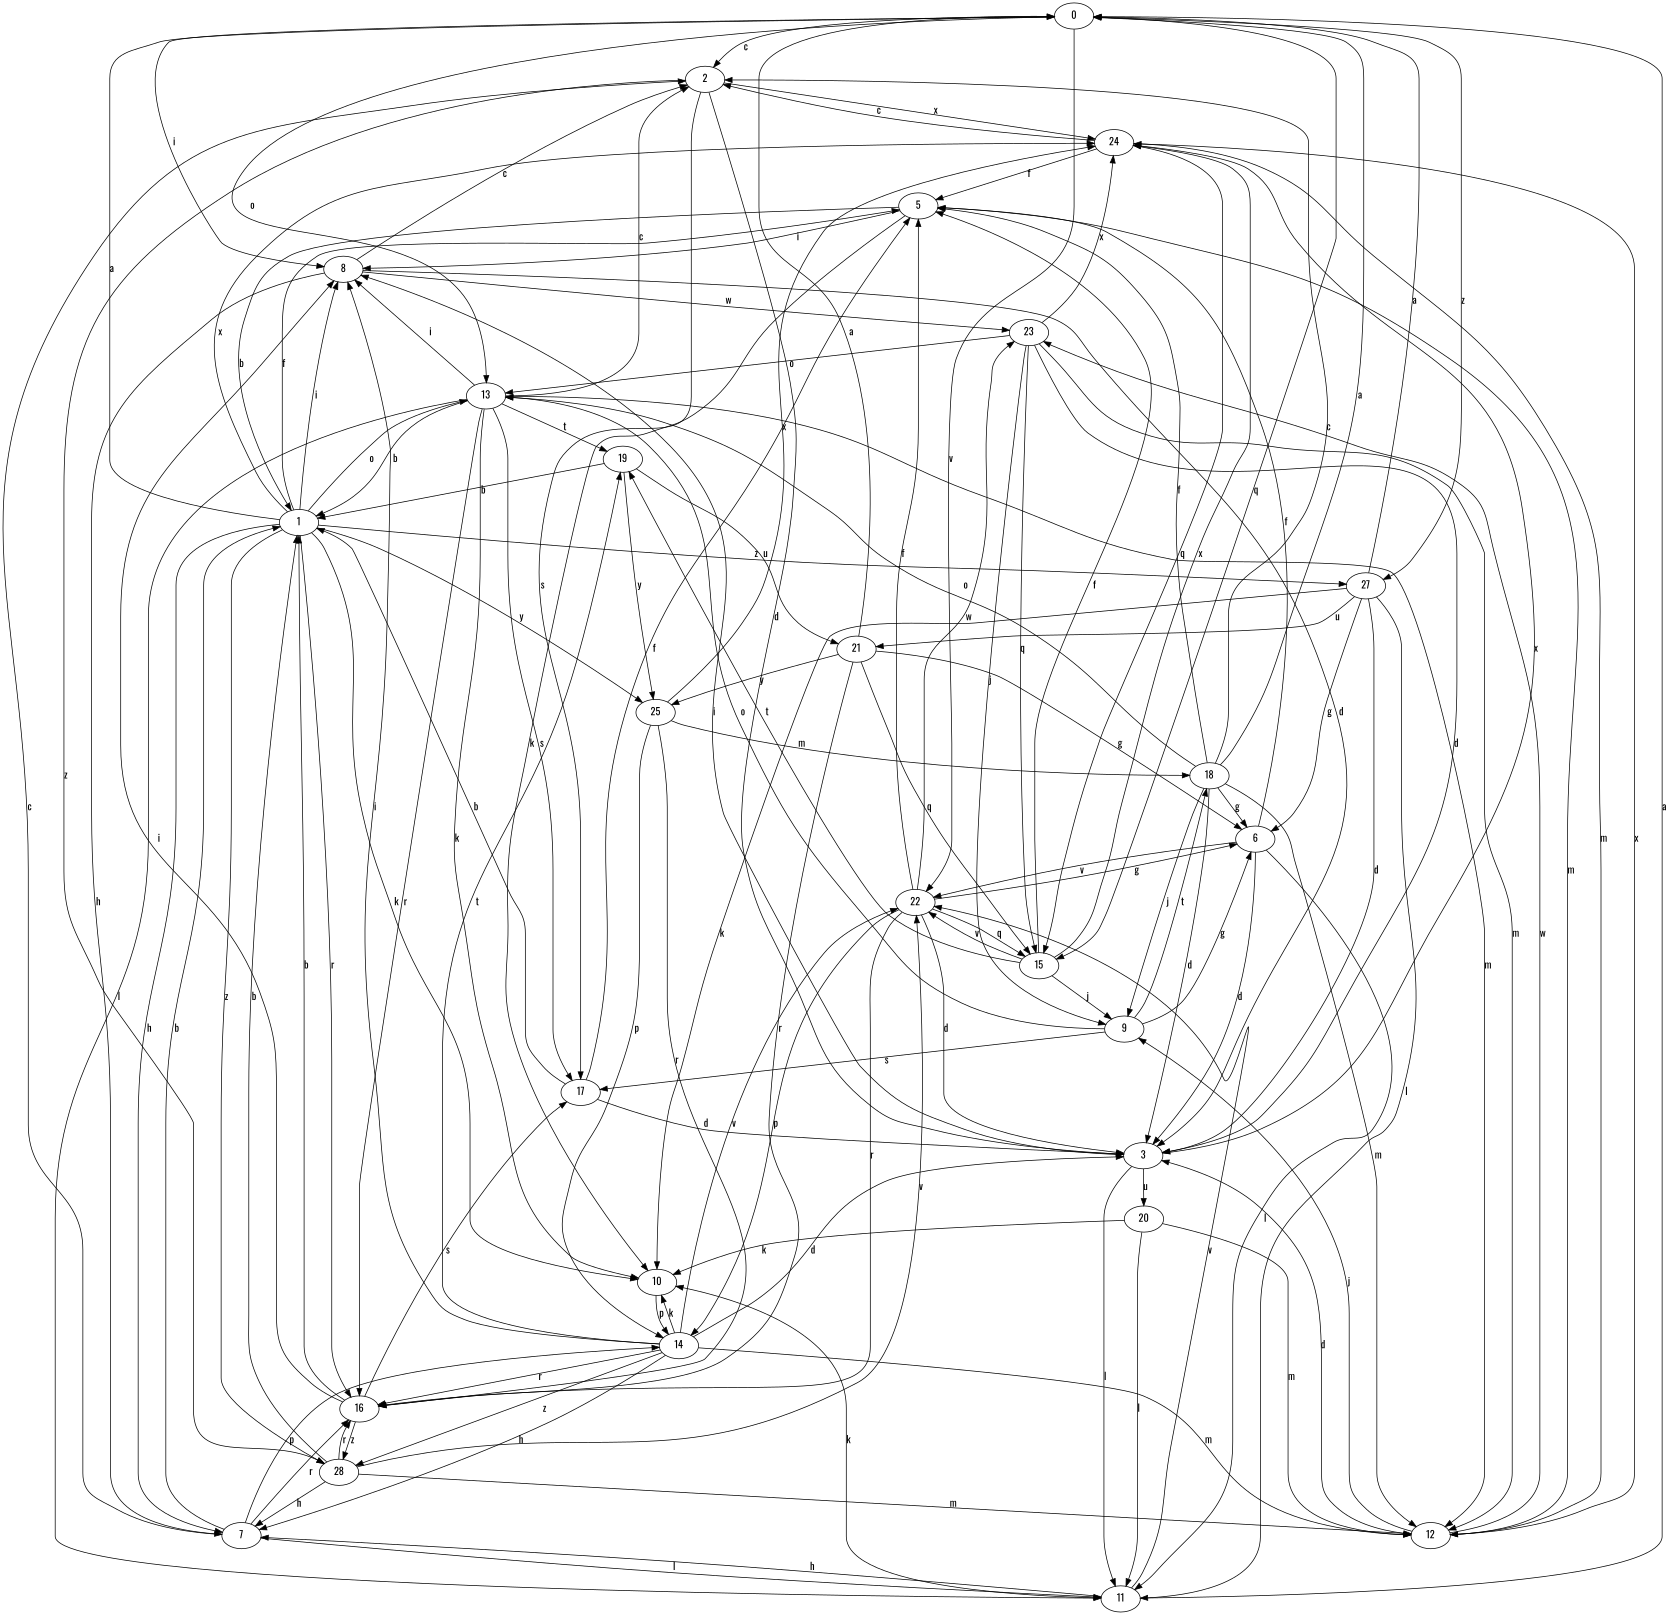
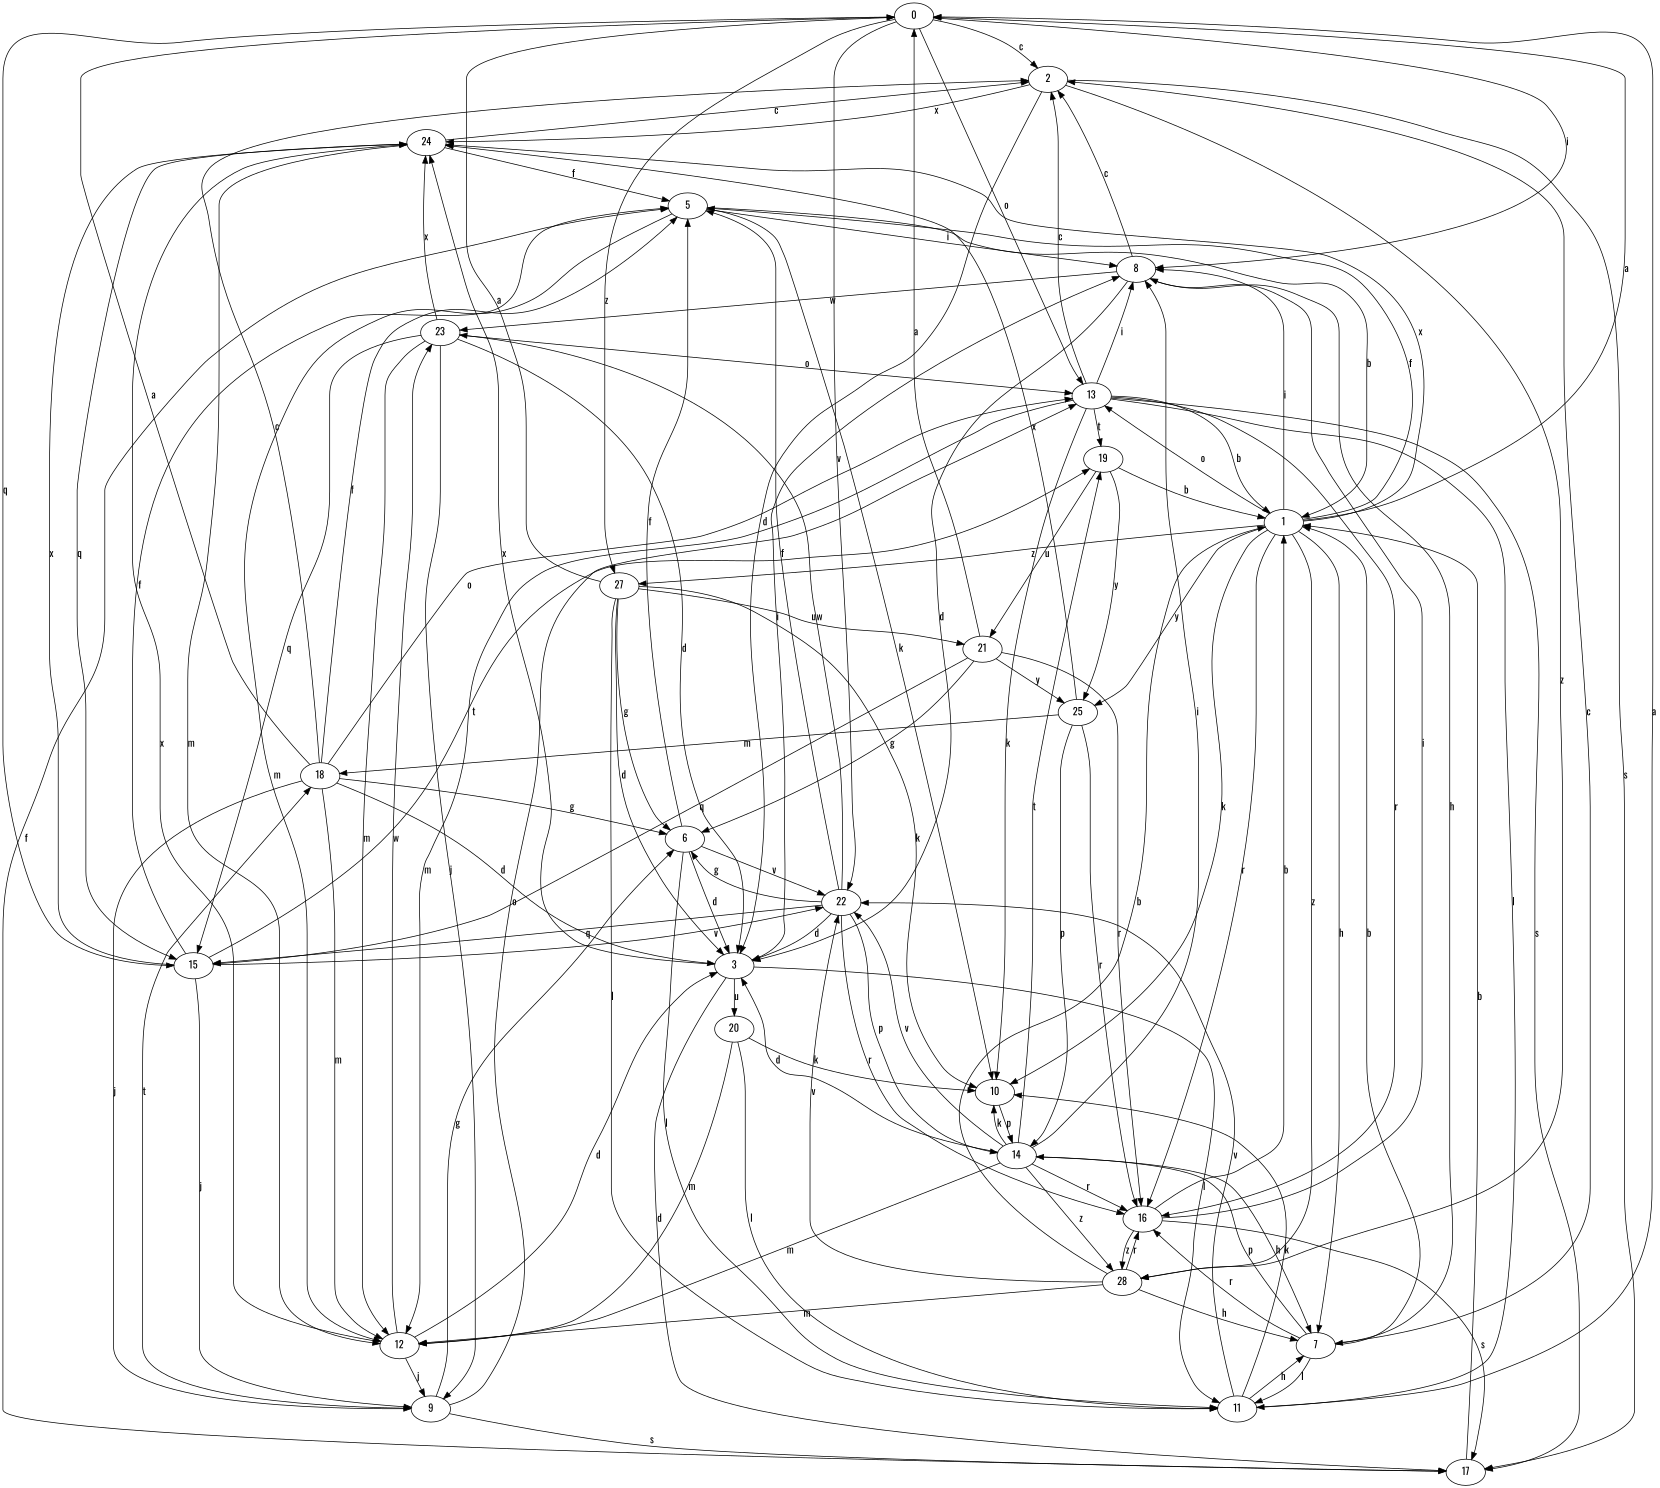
  strict digraph {
    fontname=Oswald
    node [fontname=Oswald]
    edge [fontname=Oswald]
    0
    2
    8
    13
    15
    22
    27
    24
    28
    3
    17
    7
    23
    1
    10
    16
    11
    12
    19
    5
    9
    6
    14
    21
    25
    18
    20
    0 -> 2 [label=c]
    0 -> 8 [label=i]
    0 -> 13 [label=o]
    0 -> 15 [label=q]
    0 -> 22 [label=v]
    0 -> 27 [label=z]
    2 -> 24 [label=x]
    2 -> 28 [label=z]
    2 -> 3 [label=d]
    2 -> 17 [label=s]
    8 -> 2 [label=c]
    8 -> 3 [label=d]
    8 -> 7 [label=h]
    8 -> 23 [label=w]
    13 -> 2 [label=c]
    13 -> 8 [label=i]
    13 -> 17 [label=s]
    13 -> 1 [label=b]
    13 -> 10 [label=k]
    13 -> 16 [label=r]
    13 -> 11 [label=l]
    13 -> 12 [label=m]
    13 -> 19 [label=t]
    15 -> 22 [label=v]
    15 -> 24 [label=x]
    15 -> 19 [label=t]
    15 -> 5 [label=f]
    15 -> 9 [label=j]
    22 -> 15 [label=q]
    22 -> 3 [label=d]
    22 -> 23 [label=w]
    22 -> 16 [label=r]
    22 -> 5 [label=f]
    22 -> 6 [label=g]
    22 -> 14 [label=p]
    27 -> 0 [label=a]
    27 -> 3 [label=d]
    27 -> 10 [label=k]
    27 -> 11 [label=l]
    27 -> 6 [label=g]
    27 -> 21 [label=u]
    24 -> 2 [label=c]
    24 -> 15 [label=q]
    24 -> 12 [label=m]
    24 -> 5 [label=f]
    28 -> 22 [label=v]
    28 -> 7 [label=h]
    28 -> 1 [label=b]
    28 -> 16 [label=r]
    28 -> 12 [label=m]
    3 -> 8 [label=i]
    3 -> 24 [label=x]
    3 -> 11 [label=l]
    3 -> 20 [label=u]
-   17 -> 3 [label=d]
+   3 -> 17 [label=d]
    17 -> 1 [label=b]
    17 -> 5 [label=f]
    7 -> 2 [label=c]
    7 -> 1 [label=b]
    7 -> 16 [label=r]
    7 -> 11 [label=l]
    7 -> 14 [label=p]
    23 -> 13 [label=o]
    23 -> 15 [label=q]
    23 -> 24 [label=x]
    23 -> 3 [label=d]
    23 -> 12 [label=m]
    23 -> 9 [label=j]
    1 -> 0 [label=a]
    1 -> 8 [label=i]
    1 -> 13 [label=o]
    1 -> 27 [label=z]
    1 -> 24 [label=x]
    1 -> 28 [label=z]
    1 -> 7 [label=h]
    1 -> 10 [label=k]
    1 -> 16 [label=r]
    1 -> 5 [label=f]
    1 -> 25 [label=y]
    10 -> 14 [label=p]
    16 -> 8 [label=i]
    16 -> 28 [label=z]
    16 -> 17 [label=s]
    16 -> 1 [label=b]
    11 -> 0 [label=a]
    11 -> 22 [label=v]
    11 -> 7 [label=h]
    11 -> 10 [label=k]
    12 -> 24 [label=x]
    12 -> 3 [label=d]
    12 -> 23 [label=w]
    12 -> 9 [label=j]
    19 -> 1 [label=b]
    19 -> 21 [label=u]
    19 -> 25 [label=y]
    5 -> 8 [label=i]
    5 -> 1 [label=b]
    5 -> 10 [label=k]
    5 -> 12 [label=m]
    9 -> 13 [label=o]
    9 -> 17 [label=s]
    9 -> 6 [label=g]
    9 -> 18 [label=t]
    6 -> 22 [label=v]
    6 -> 3 [label=d]
    6 -> 11 [label=l]
    6 -> 5 [label=f]
    14 -> 8 [label=i]
    14 -> 22 [label=v]
    14 -> 28 [label=z]
    14 -> 3 [label=d]
    14 -> 7 [label=h]
    14 -> 10 [label=k]
    14 -> 16 [label=r]
    14 -> 12 [label=m]
    14 -> 19 [label=t]
    21 -> 0 [label=a]
    21 -> 15 [label=q]
    21 -> 16 [label=r]
    21 -> 6 [label=g]
    21 -> 25 [label=y]
    25 -> 24 [label=x]
    25 -> 16 [label=r]
    25 -> 14 [label=p]
    25 -> 18 [label=m]
    18 -> 0 [label=a]
    18 -> 2 [label=c]
    18 -> 13 [label=o]
    18 -> 3 [label=d]
    18 -> 12 [label=m]
    18 -> 5 [label=f]
    18 -> 9 [label=j]
    18 -> 6 [label=g]
    20 -> 10 [label=k]
    20 -> 11 [label=l]
    20 -> 12 [label=m]
  }
